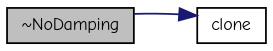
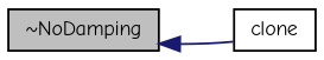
  digraph {
    rankdir=LR
    fontname="Comic Neue"
    node [color=black fontname="Comic Neue" fontsize=10 shape=record]
    n1 [fillcolor=grey75 fontcolor=black height=0.2 label="~NoDamping" style=filled width=0.4]
    n2 [height=0.2 label=clone width=0.4]
-   n2 -> n1 [color=midnightblue dir=back fontname="Comic Neue" fontsize=10 labelfontname=FreeSans labelfontsize=10 style=solid]
+   n1 -> n2 [color=midnightblue dir=back fontname="Comic Neue" fontsize=10 labelfontname=FreeSans labelfontsize=10 style=solid]
  }
